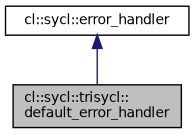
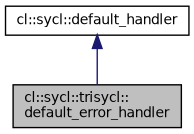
  digraph {
    node [color=black fontname=Helvetica fontsize=10 shape=record]
    n1 [fillcolor=grey75 fontcolor=black height=0.2 label="cl::sycl::trisycl::\ldefault_error_handler" style=filled width=0.4]
-   n2 [height=0.2 label="cl::sycl::error_handler" width=0.4]
+   n2 [height=0.2 label="cl::sycl::default_handler" width=0.4]
    n2 -> n1 [color=midnightblue dir=back fontname=Helvetica fontsize=10 labelfontname=Helvetica labelfontsize=10 style=solid]
  }
